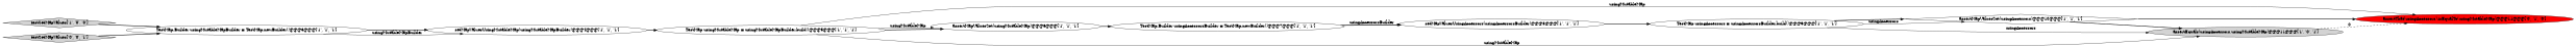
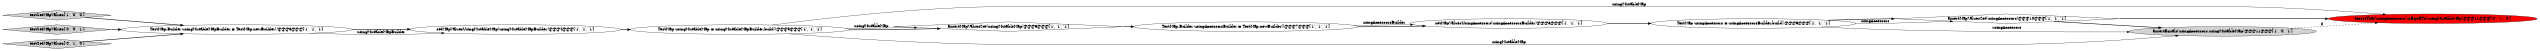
  digraph {
    rankdir=LR
    node [fillcolor=white shape=ellipse style=filled]
    edge [style=bold]
    n1 [fillcolor=lightgray label="assertEquals(usingAccessors,usingMutableMap)@@@11@@@['1', '0', '1']"]
    n2 [fillcolor=red label="assertThat(usingAccessors).isEqualTo(usingMutableMap)@@@11@@@['0', '1', '0']"]
    n3 [label="TestMap.Builder usingMutableMapBuilder = TestMap.newBuilder()@@@3@@@['1', '1', '1']"]
    n4 [label="setMapValuesUsingMutableMap(usingMutableMapBuilder)@@@4@@@['1', '1', '1']"]
    n5 [label="TestMap usingMutableMap = usingMutableMapBuilder.build()@@@5@@@['1', '1', '1']"]
    n6 [label="TestMap usingAccessors = usingAccessorsBuilder.build()@@@9@@@['1', '1', '1']"]
    n7 [label="assertMapValuesSet(usingAccessors)@@@10@@@['1', '1', '1']" shape=diamond]
-   n8 [label="assertMapValuesSet(usingMutableMap)@@@6@@@['1', '1', '1']"]
+   n8 [label="assertMapValuesSet(usingMutableMap)@@@6@@@['1', '1', '1']" shape=diamond]
    n9 [fillcolor=lightgray label="testSetMapValues['1', '0', '0']" shape=diamond]
    n10 [fillcolor=lightgray label="testSetMapValues['0', '0', '1']" shape=diamond]
+   n11 [fillcolor=lightgray label="testSetMapValues['0', '1', '0']" shape=diamond]
    n12 [label="setMapValuesUsingAccessors(usingAccessorsBuilder)@@@8@@@['1', '1', '1']"]
    n13 [label="TestMap.Builder usingAccessorsBuilder = TestMap.newBuilder()@@@7@@@['1', '1', '1']"]
    n1 -> n2 [label=0 style=dashed]
    n3 -> n4
    n3 -> n4 [label=usingMutableMapBuilder style=solid]
    n4 -> n5
    n5 -> n1 [label=usingMutableMap style=solid]
    n5 -> n2 [label=usingMutableMap style=solid]
    n5 -> n8 [label=usingMutableMap style=solid]
    n5 -> n8
    n6 -> n1 [label=usingAccessors style=solid]
    n6 -> n7 [label=usingAccessors style=solid]
    n6 -> n7
    n7 -> n1
    n7 -> n2
    n8 -> n13
    n9 -> n3
    n10 -> n3
+   n11 -> n3
    n12 -> n6
    n13 -> n12 [label=usingAccessorsBuilder style=solid]
    n13 -> n12
  }
